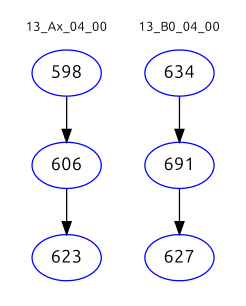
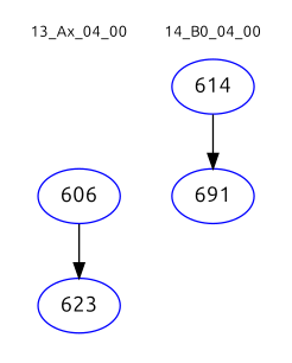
  digraph {
    fontname=Ubuntu
    node [color=blue fontname=Ubuntu]
    edge [color=black fontname=Ubuntu]
-   n1 [label=598]
    n2 [label=606]
    n3 [label=623]
-   n4 [label=634]
+   n4 [label=614]
    n5 [label=691]
-   n6 [label=627]
    subgraph cluster_1 {
      color=white
      fontsize=10
      label="13_Ax_04_00"
-     n1
      n2
      n3
    }
    subgraph cluster_2 {
      color=white
      fontsize=10
-     label="13_B0_04_00"
+     label="14_B0_04_00"
      n4
      n5
-     n6
    }
-   n1 -> n2
    n2 -> n3
    n4 -> n5
-   n5 -> n6
  }
